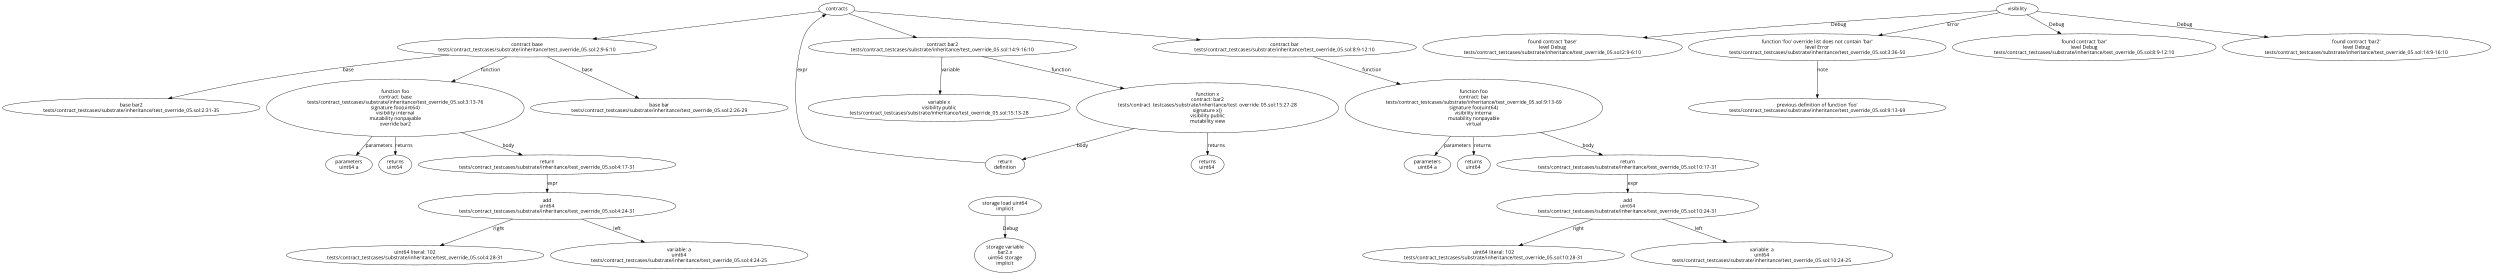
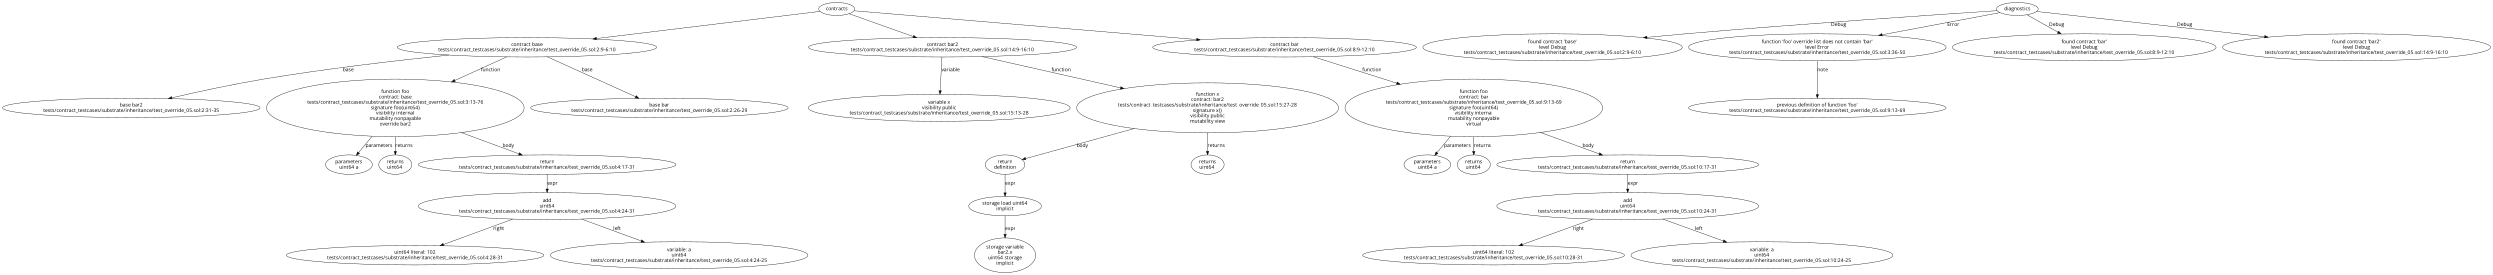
  strict digraph {
    fontname="Open Sans"
    node [fontname="Open Sans"]
    edge [fontname="Open Sans"]
    n1 [label="contract base\ntests/contract_testcases/substrate/inheritance/test_override_05.sol:2:9-6:10"]
    n2 [label="base bar\ntests/contract_testcases/substrate/inheritance/test_override_05.sol:2:26-29"]
    n3 [label="base bar2\ntests/contract_testcases/substrate/inheritance/test_override_05.sol:2:31-35"]
    n4 [label="function foo\ncontract: base\ntests/contract_testcases/substrate/inheritance/test_override_05.sol:3:13-76\nsignature foo(uint64)\nvisibility internal\nmutability nonpayable\noverride bar2"]
    n5 [label="parameters\nuint64 a"]
    n6 [label="returns\nuint64 "]
    n7 [label="return\ntests/contract_testcases/substrate/inheritance/test_override_05.sol:4:17-31"]
    n8 [label="add\nuint64\ntests/contract_testcases/substrate/inheritance/test_override_05.sol:4:24-31"]
    n9 [label="variable: a\nuint64\ntests/contract_testcases/substrate/inheritance/test_override_05.sol:4:24-25"]
    n10 [label="uint64 literal: 102\ntests/contract_testcases/substrate/inheritance/test_override_05.sol:4:28-31"]
    n11 [label="contract bar\ntests/contract_testcases/substrate/inheritance/test_override_05.sol:8:9-12:10"]
    n12 [label="function foo\ncontract: bar\ntests/contract_testcases/substrate/inheritance/test_override_05.sol:9:13-69\nsignature foo(uint64)\nvisibility internal\nmutability nonpayable\nvirtual"]
    n13 [label="parameters\nuint64 a"]
    n14 [label="returns\nuint64 "]
    n15 [label="return\ntests/contract_testcases/substrate/inheritance/test_override_05.sol:10:17-31"]
    n16 [label="add\nuint64\ntests/contract_testcases/substrate/inheritance/test_override_05.sol:10:24-31"]
    n17 [label="variable: a\nuint64\ntests/contract_testcases/substrate/inheritance/test_override_05.sol:10:24-25"]
    n18 [label="uint64 literal: 102\ntests/contract_testcases/substrate/inheritance/test_override_05.sol:10:28-31"]
    n19 [label="contract bar2\ntests/contract_testcases/substrate/inheritance/test_override_05.sol:14:9-16:10"]
    n20 [label="variable x\nvisibility public\ntests/contract_testcases/substrate/inheritance/test_override_05.sol:15:13-28"]
    n21 [label="function x\ncontract: bar2\ntests/contract_testcases/substrate/inheritance/test_override_05.sol:15:27-28\nsignature x()\nvisibility public\nmutability view"]
    n22 [label="returns\nuint64 "]
    n23 [label="return\ndefinition"]
    n24 [label="storage load uint64\nimplicit"]
    n25 [label="storage variable\nbar2.x\nuint64 storage\nimplicit"]
    n26 [label="found contract 'base'\nlevel Debug\ntests/contract_testcases/substrate/inheritance/test_override_05.sol:2:9-6:10"]
    n27 [label="function 'foo' override list does not contain 'bar'\nlevel Error\ntests/contract_testcases/substrate/inheritance/test_override_05.sol:3:36-50"]
    n28 [label="previous definition of function 'foo'\ntests/contract_testcases/substrate/inheritance/test_override_05.sol:9:13-69"]
    n29 [label="found contract 'bar'\nlevel Debug\ntests/contract_testcases/substrate/inheritance/test_override_05.sol:8:9-12:10"]
    n30 [label="found contract 'bar2'\nlevel Debug\ntests/contract_testcases/substrate/inheritance/test_override_05.sol:14:9-16:10"]
    contracts
-   diagnostics [label=visibility]
+   diagnostics
    n1 -> n2 [label=base]
    n1 -> n3 [label=base]
    n1 -> n4 [label=function]
    n4 -> n5 [label=parameters]
    n4 -> n6 [label=returns]
    n4 -> n7 [label=body]
    n7 -> n8 [label=expr]
    n8 -> n9 [label=left]
    n8 -> n10 [label=right]
    n11 -> n12 [label=function]
    n12 -> n13 [label=parameters]
    n12 -> n14 [label=returns]
    n12 -> n15 [label=body]
    n15 -> n16 [label=expr]
    n16 -> n17 [label=left]
    n16 -> n18 [label=right]
    n19 -> n20 [label=variable]
    n19 -> n21 [label=function]
    n21 -> n22 [label=returns]
    n21 -> n23 [label=body]
-   n23 -> contracts [label=expr]
-   n24 -> n25 [label=Debug]
+   n23 -> n24 [label=expr]
+   n24 -> n25 [label=expr]
    n27 -> n28 [label=note]
    contracts -> n1
    contracts -> n11
    contracts -> n19
    diagnostics -> n26 [label=Debug]
    diagnostics -> n27 [label=Error]
    diagnostics -> n29 [label=Debug]
    diagnostics -> n30 [label=Debug]
  }
